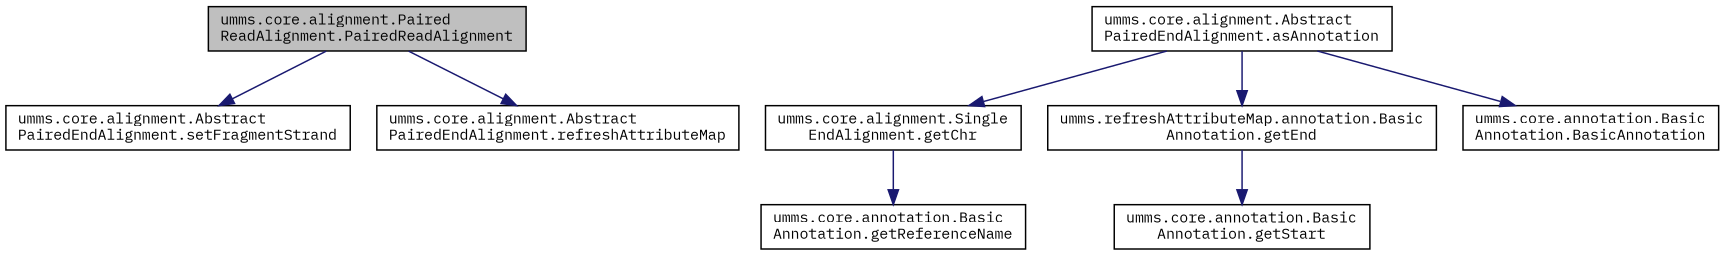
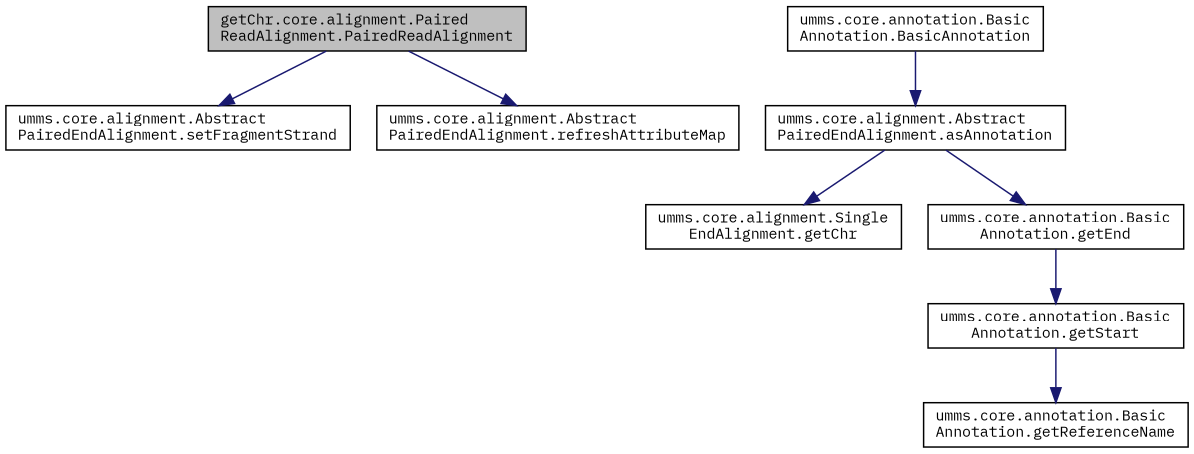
  digraph {
    fontname="IBM Plex Mono"
    rankdir=TB
    node [color=black fillcolor=white fontname="IBM Plex Mono" fontsize=10 shape=record style=filled]
    edge [color=midnightblue fontname="IBM Plex Mono" fontsize=10 labelfontname=Helvetica labelfontsize=10 style=solid]
-   n1 [fillcolor=grey75 fontcolor=black height=0.2 label="umms.core.alignment.Paired\lReadAlignment.PairedReadAlignment" width=0.4]
+   n1 [fillcolor=grey75 fontcolor=black height=0.2 label="getChr.core.alignment.Paired\lReadAlignment.PairedReadAlignment" width=0.4]
    n2 [height=0.2 label="umms.core.alignment.Abstract\lPairedEndAlignment.setFragmentStrand" width=0.4]
    n3 [height=0.2 label="umms.core.alignment.Abstract\lPairedEndAlignment.refreshAttributeMap" width=0.4]
    n4 [height=0.2 label="umms.core.alignment.Abstract\lPairedEndAlignment.asAnnotation" width=0.4]
    n5 [height=0.2 label="umms.core.alignment.Single\lEndAlignment.getChr" width=0.4]
-   n6 [height=0.2 label="umms.refreshAttributeMap.annotation.Basic\lAnnotation.getEnd" width=0.4]
+   n6 [height=0.2 label="umms.core.annotation.Basic\lAnnotation.getEnd" width=0.4]
    n7 [height=0.2 label="umms.core.annotation.Basic\lAnnotation.BasicAnnotation" width=0.4]
    n8 [height=0.2 label="umms.core.annotation.Basic\lAnnotation.getReferenceName" width=0.4]
    n9 [height=0.2 label="umms.core.annotation.Basic\lAnnotation.getStart" width=0.4]
    n1 -> n2
    n1 -> n3
    n4 -> n5
    n4 -> n6
-   n4 -> n7
-   n5 -> n8
+   n7 -> n4
+   n9 -> n8
    n6 -> n9
  }
